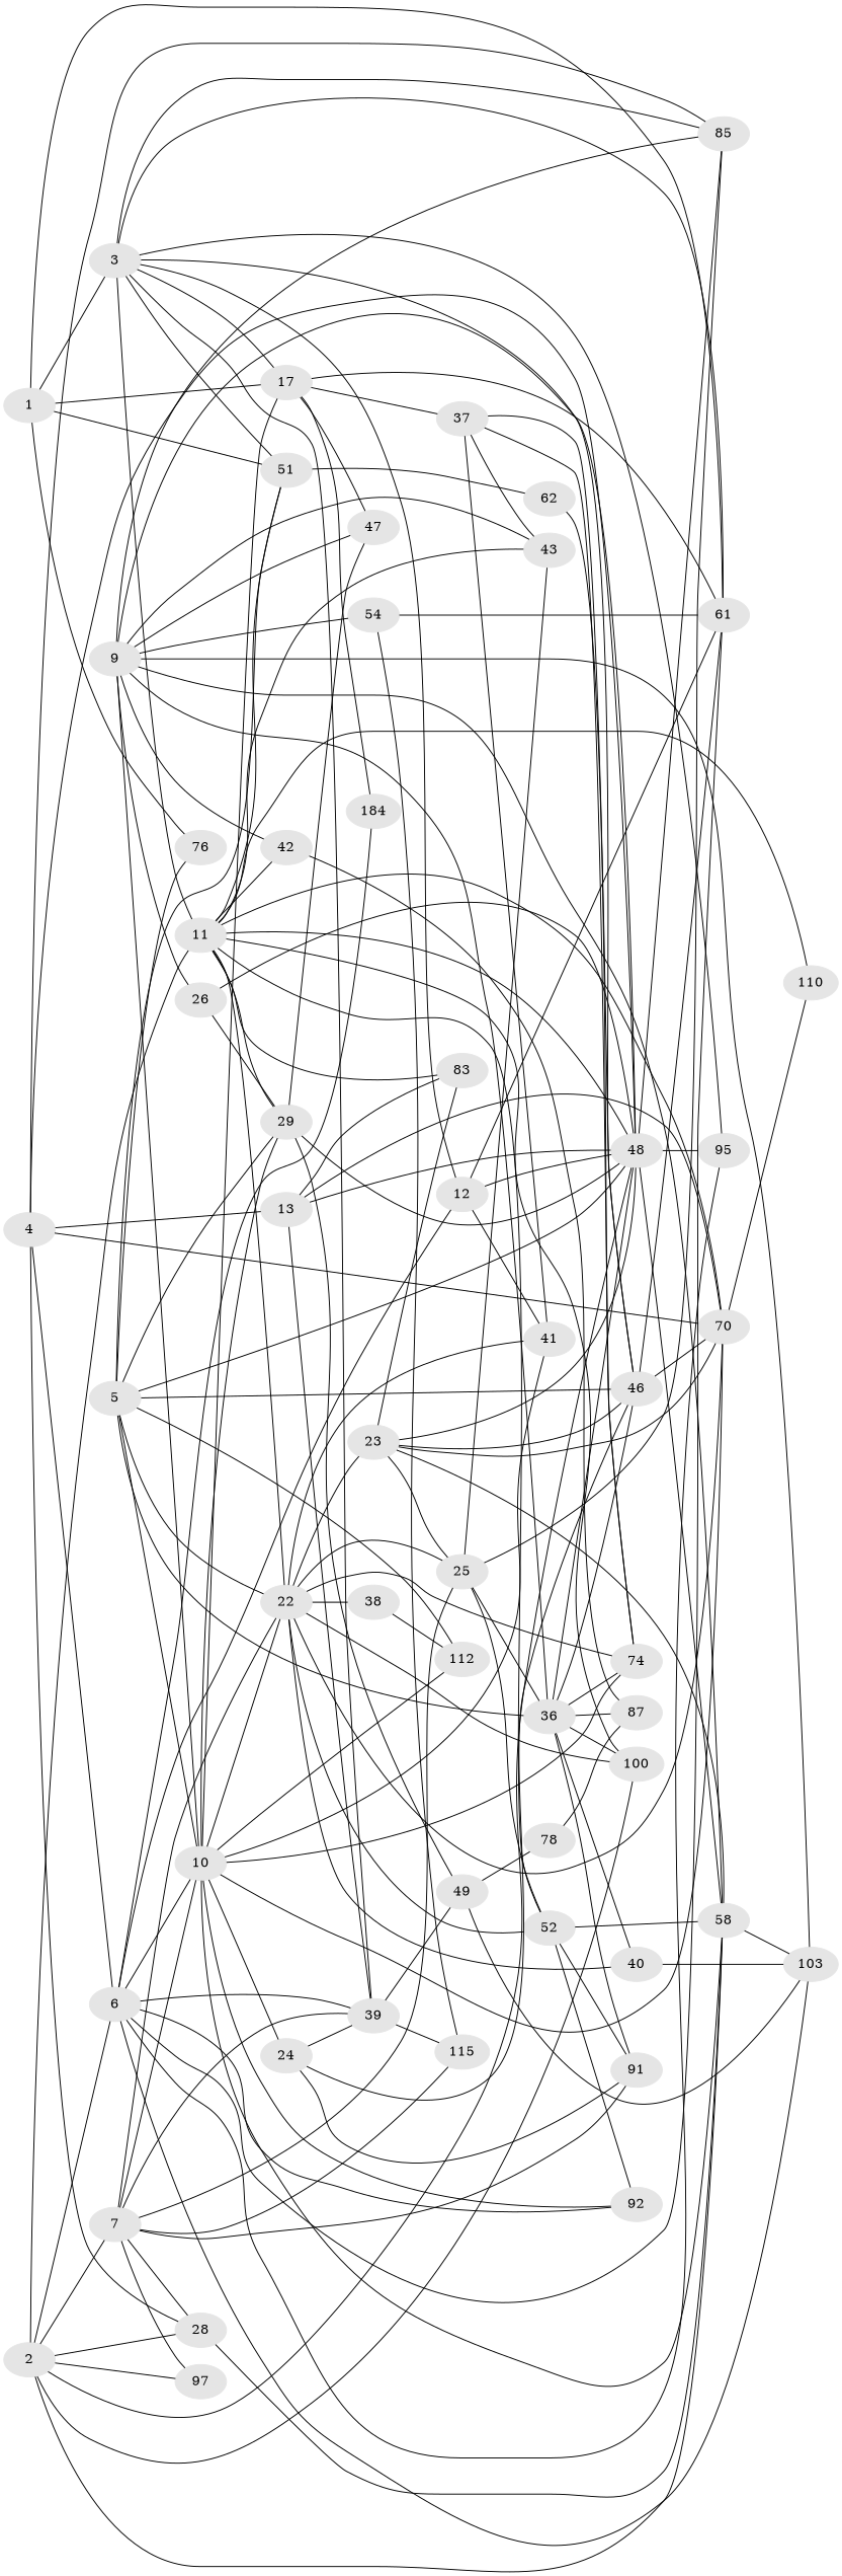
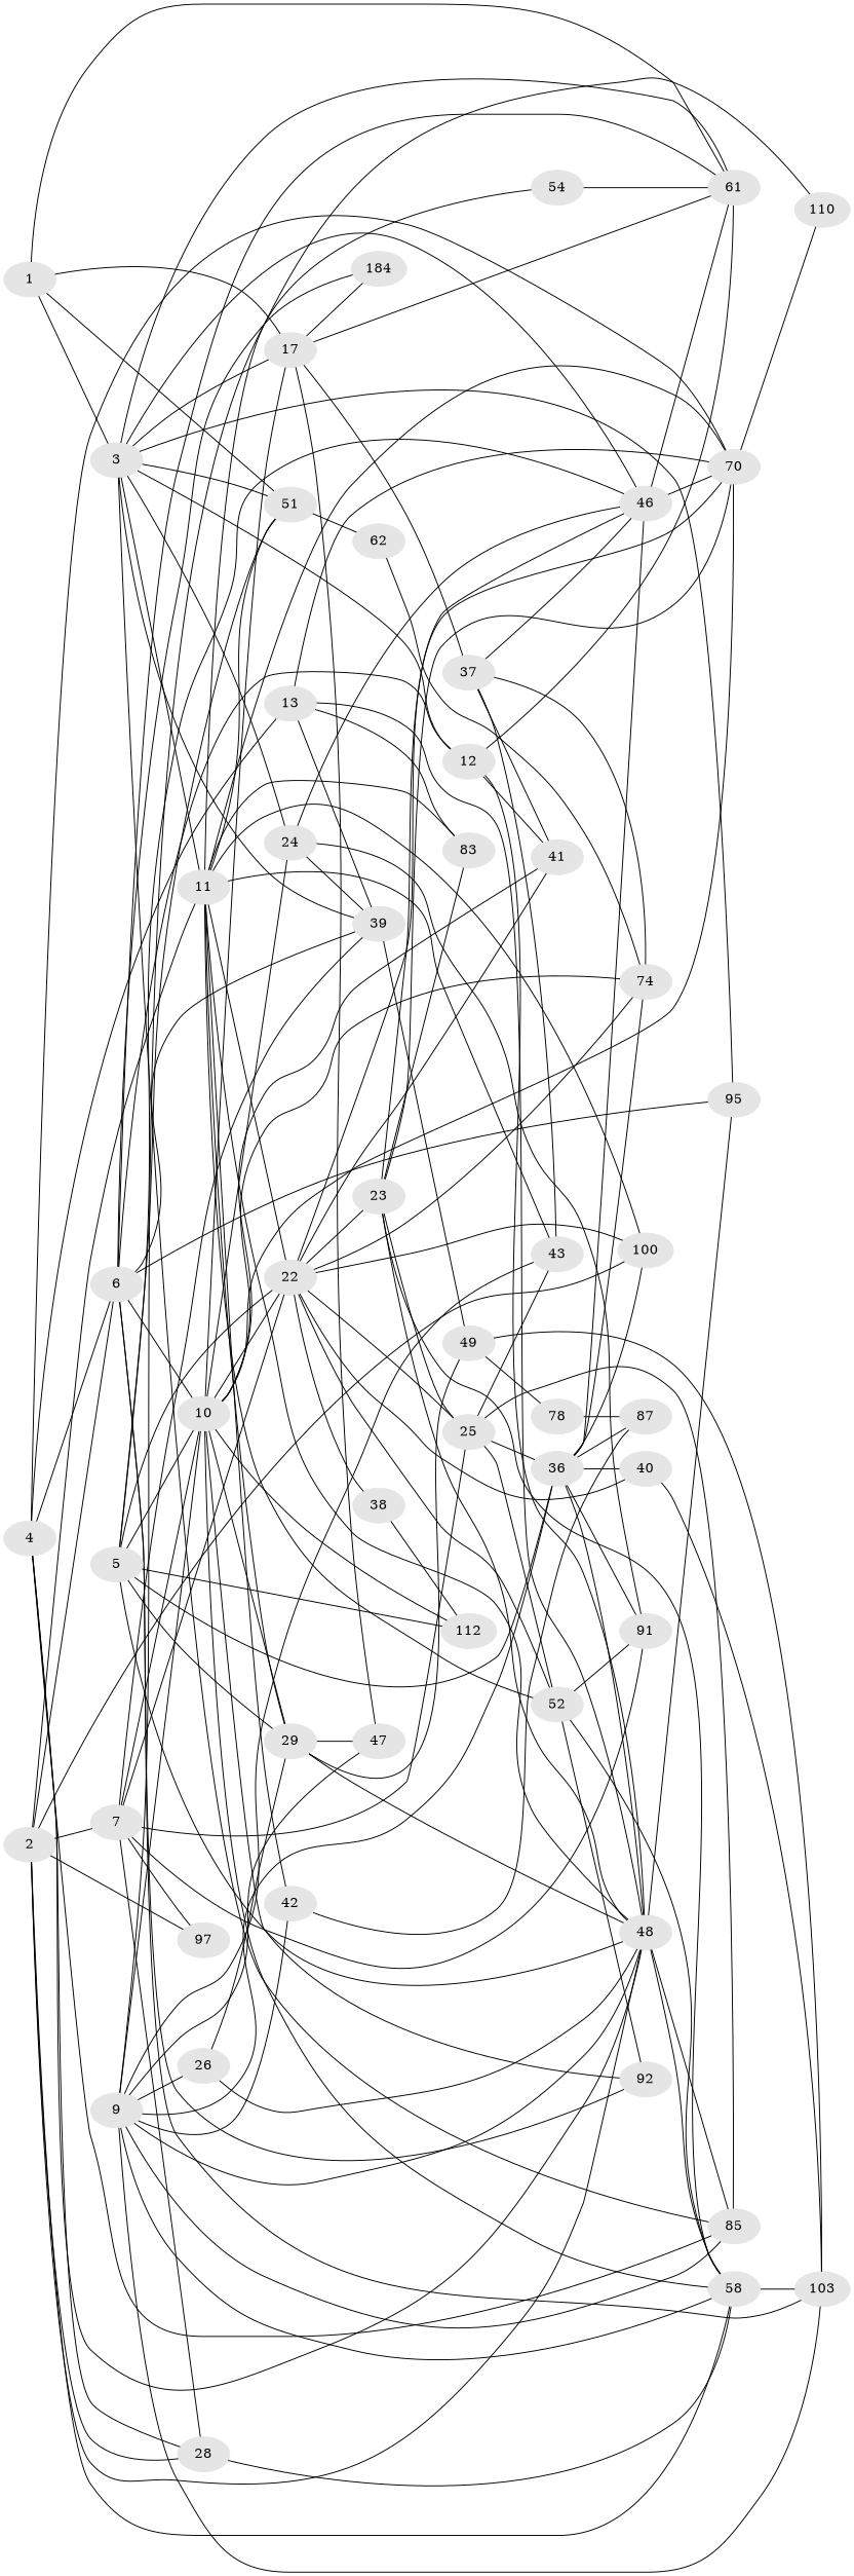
  graph {
    rankdir=LR
    node [color=gray90 style=filled]
    1 [super="+96"]
    3 [super="+15+66"]
    17 [super="+90"]
    51
    61 [super="+67"]
-   76
    11 [super="+57+53"]
    12 [super="+19+21"]
    24 [super="+44"]
    39 [super="+89"]
    46 [super="+111"]
    85
    95
    n14 [label=184]
    47
    37
    62
    2 [super="+8+75"]
    6 [super="+77"]
    7 [super="+18"]
    28
    48 [super="+102+113+55"]
    58 [super="+68+71"]
    97
    100 [super="+105"]
    10 [super="+16+14"]
    92
    103
    22 [super="+107+81"]
    25 [super="+60+34"]
    91
-   115
    70 [super="+109+98"]
    29 [super="+33"]
    42
    43 [super="+99"]
    52 [super="+118"]
    83
    110
    41 [super="+59"]
    49
    4 [super="+116"]
    13 [super="+32"]
    5 [super="+27+50"]
    36 [super="+65"]
    112
    74 [super="+80"]
    23 [super="+108+94"]
    38
    40
    87
    9 [super="+20+35"]
    26
    54
    78
    1 -- 3
    1 -- 17
    1 -- 51
    1 -- 61
-   1 -- 76
    3 -- 17
    3 -- 51
    3 -- 61
    3 -- 11
    3 -- 12
+   3 -- 24
    3 -- 39
    3 -- 46
    3 -- 85
    3 -- 95
    17 -- 61
    17 -- n14
    17 -- 47
    17 -- 37
    51 -- 62
    11 -- 51
    11 -- 48
    11 -- 100
    11 -- 22
    11 -- 70
    11 -- 29
    11 -- 42
    11 -- 43
    11 -- 52
    11 -- 83
    11 -- 110
    12 -- 61
    12 -- 48
    12 -- 41
    24 -- 39
    24 -- 46
    24 -- 91
-   39 -- 115
    39 -- 49
    46 -- 61
    46 -- 70
    37 -- 46
    37 -- 43 [weight=2]
    37 -- 41
    37 -- 74
    62 -- 74
    2 -- 11
    2 -- 6
    2 -- 7
    2 -- 28
    2 -- 48
    2 -- 58
    2 -- 97
    2 -- 100
    6 -- 61
    6 -- 12
    6 -- 39
    6 -- 95
    6 -- n14
    6 -- 10
    6 -- 92
    6 -- 103
    7 -- 39
    7 -- 28
    7 -- 97
    7 -- 10
    7 -- 22
    7 -- 25 [weight=2]
    7 -- 91
-   7 -- 115
    28 -- 58
    48 -- 85
    48 -- 95
    48 -- 58 [weight=2]
    58 -- 103
    10 -- 17
    10 -- 24
    10 -- 58
    10 -- 92
    10 -- 22
    10 -- 70
    10 -- 29
    10 -- 41
    10 -- 112
    10 -- 74
    22 -- 100
    22 -- 25
    22 -- 70
    22 -- 52
    22 -- 41
    22 -- 74
    22 -- 23
    22 -- 38
    22 -- 40
    25 -- 85
    25 -- 43
    25 -- 52
    25 -- 36
    70 -- 110
    29 -- 47
    29 -- 48
    29 -- 49
    42 -- 87
    52 -- 58
    52 -- 92
    52 -- 91
    49 -- 103
    49 -- 78
    4 -- 85
    4 -- 6
    4 -- 28
    4 -- 48
    4 -- 70
    4 -- 13
    13 -- 39
    13 -- 48 [weight=2]
    13 -- 70
    13 -- 83
    5 -- 51
-   5 -- 76
    5 -- 46
    5 -- 48
    5 -- 10
    5 -- 22
    5 -- 29
    5 -- 36
    5 -- 112
    36 -- 46
    36 -- 48
    36 -- 100
    36 -- 91
    36 -- 74
    36 -- 40
    36 -- 87
    23 -- 46
    23 -- 48
    23 -- 58
    23 -- 25
    23 -- 70
    23 -- 83
    38 -- 112
    40 -- 103
    9 -- 85
    9 -- 47
    9 -- 48
    9 -- 58
    9 -- 10
    9 -- 103
    9 -- 42
    9 -- 43
    9 -- 36
    9 -- 26
    9 -- 54
    26 -- 48
    26 -- 29
    54 -- 61
-   54 -- 115
    78 -- 87
  }
